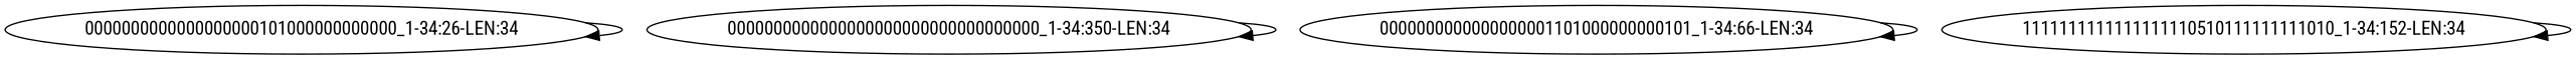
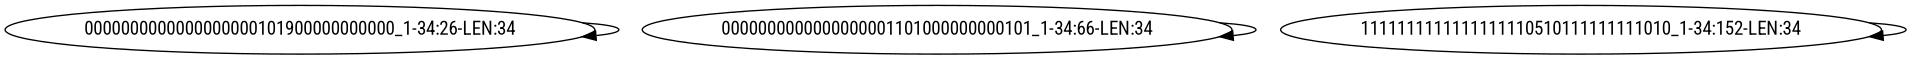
  digraph {
    fontname="Roboto Condensed"
    node [fontname="Roboto Condensed"]
    edge [fontname="Roboto Condensed"]
-   "0000000000000000000101000000000000_1-34:26-LEN:34"
-   "0000000000000000000000000000000000_1-34:350-LEN:34"
+   "0000000000000000000101000000000000_1-34:26-LEN:34" [label="0000000000000000000101900000000000_1-34:26-LEN:34"]
    "0000000000000000001101000000000101_1-34:66-LEN:34"
    n4 [label="1111111111111111110510111111111010_1-34:152-LEN:34"]
    "0000000000000000000101000000000000_1-34:26-LEN:34" -> "0000000000000000000101000000000000_1-34:26-LEN:34"
-   "0000000000000000000000000000000000_1-34:350-LEN:34" -> "0000000000000000000000000000000000_1-34:350-LEN:34"
    "0000000000000000001101000000000101_1-34:66-LEN:34" -> "0000000000000000001101000000000101_1-34:66-LEN:34"
    n4 -> n4
  }
